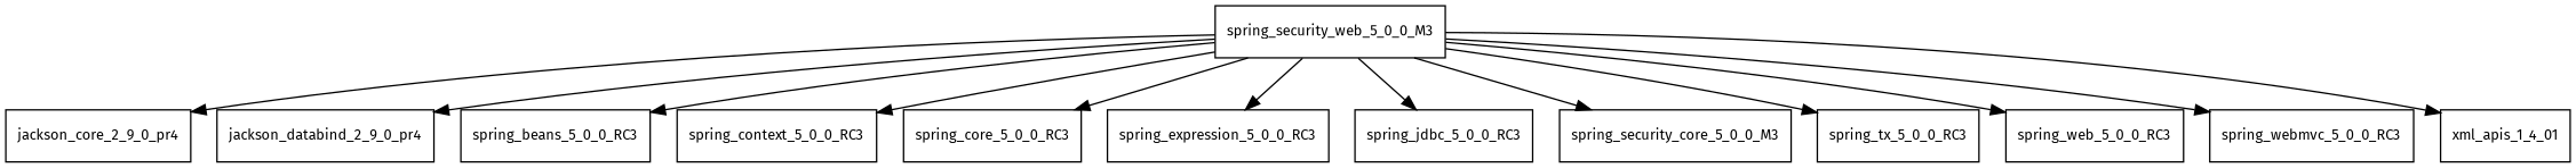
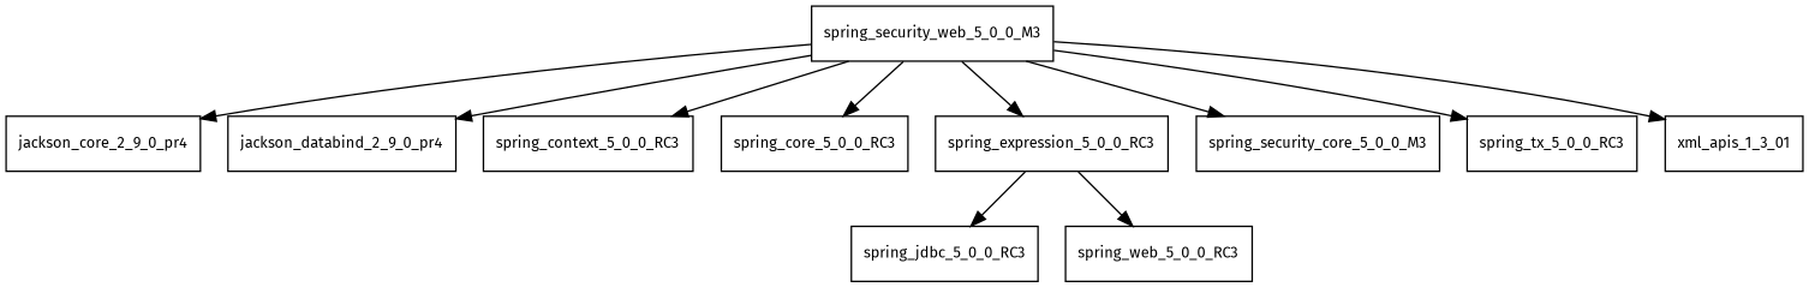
  digraph {
    fontname="Fira Sans"
    node [fontname="Fira Sans" fontsize=10.0 shape=box]
    edge [fontname="Fira Sans"]
    spring_security_web_5_0_0_M3
    jackson_core_2_9_0_pr4
    jackson_databind_2_9_0_pr4
-   spring_beans_5_0_0_RC3
    spring_context_5_0_0_RC3
    spring_core_5_0_0_RC3
    spring_expression_5_0_0_RC3
    spring_jdbc_5_0_0_RC3
    spring_security_core_5_0_0_M3
    spring_tx_5_0_0_RC3
    spring_web_5_0_0_RC3
-   spring_webmvc_5_0_0_RC3
-   xml_apis_1_4_01
+   xml_apis_1_4_01 [label=xml_apis_1_3_01]
    spring_security_web_5_0_0_M3 -> jackson_core_2_9_0_pr4
    spring_security_web_5_0_0_M3 -> jackson_databind_2_9_0_pr4
-   spring_security_web_5_0_0_M3 -> spring_beans_5_0_0_RC3
    spring_security_web_5_0_0_M3 -> spring_context_5_0_0_RC3
    spring_security_web_5_0_0_M3 -> spring_core_5_0_0_RC3
    spring_security_web_5_0_0_M3 -> spring_expression_5_0_0_RC3
-   spring_security_web_5_0_0_M3 -> spring_jdbc_5_0_0_RC3
+   spring_expression_5_0_0_RC3 -> spring_jdbc_5_0_0_RC3
    spring_security_web_5_0_0_M3 -> spring_security_core_5_0_0_M3
    spring_security_web_5_0_0_M3 -> spring_tx_5_0_0_RC3
-   spring_security_web_5_0_0_M3 -> spring_web_5_0_0_RC3
-   spring_security_web_5_0_0_M3 -> spring_webmvc_5_0_0_RC3
+   spring_expression_5_0_0_RC3 -> spring_web_5_0_0_RC3
    spring_security_web_5_0_0_M3 -> xml_apis_1_4_01
  }
